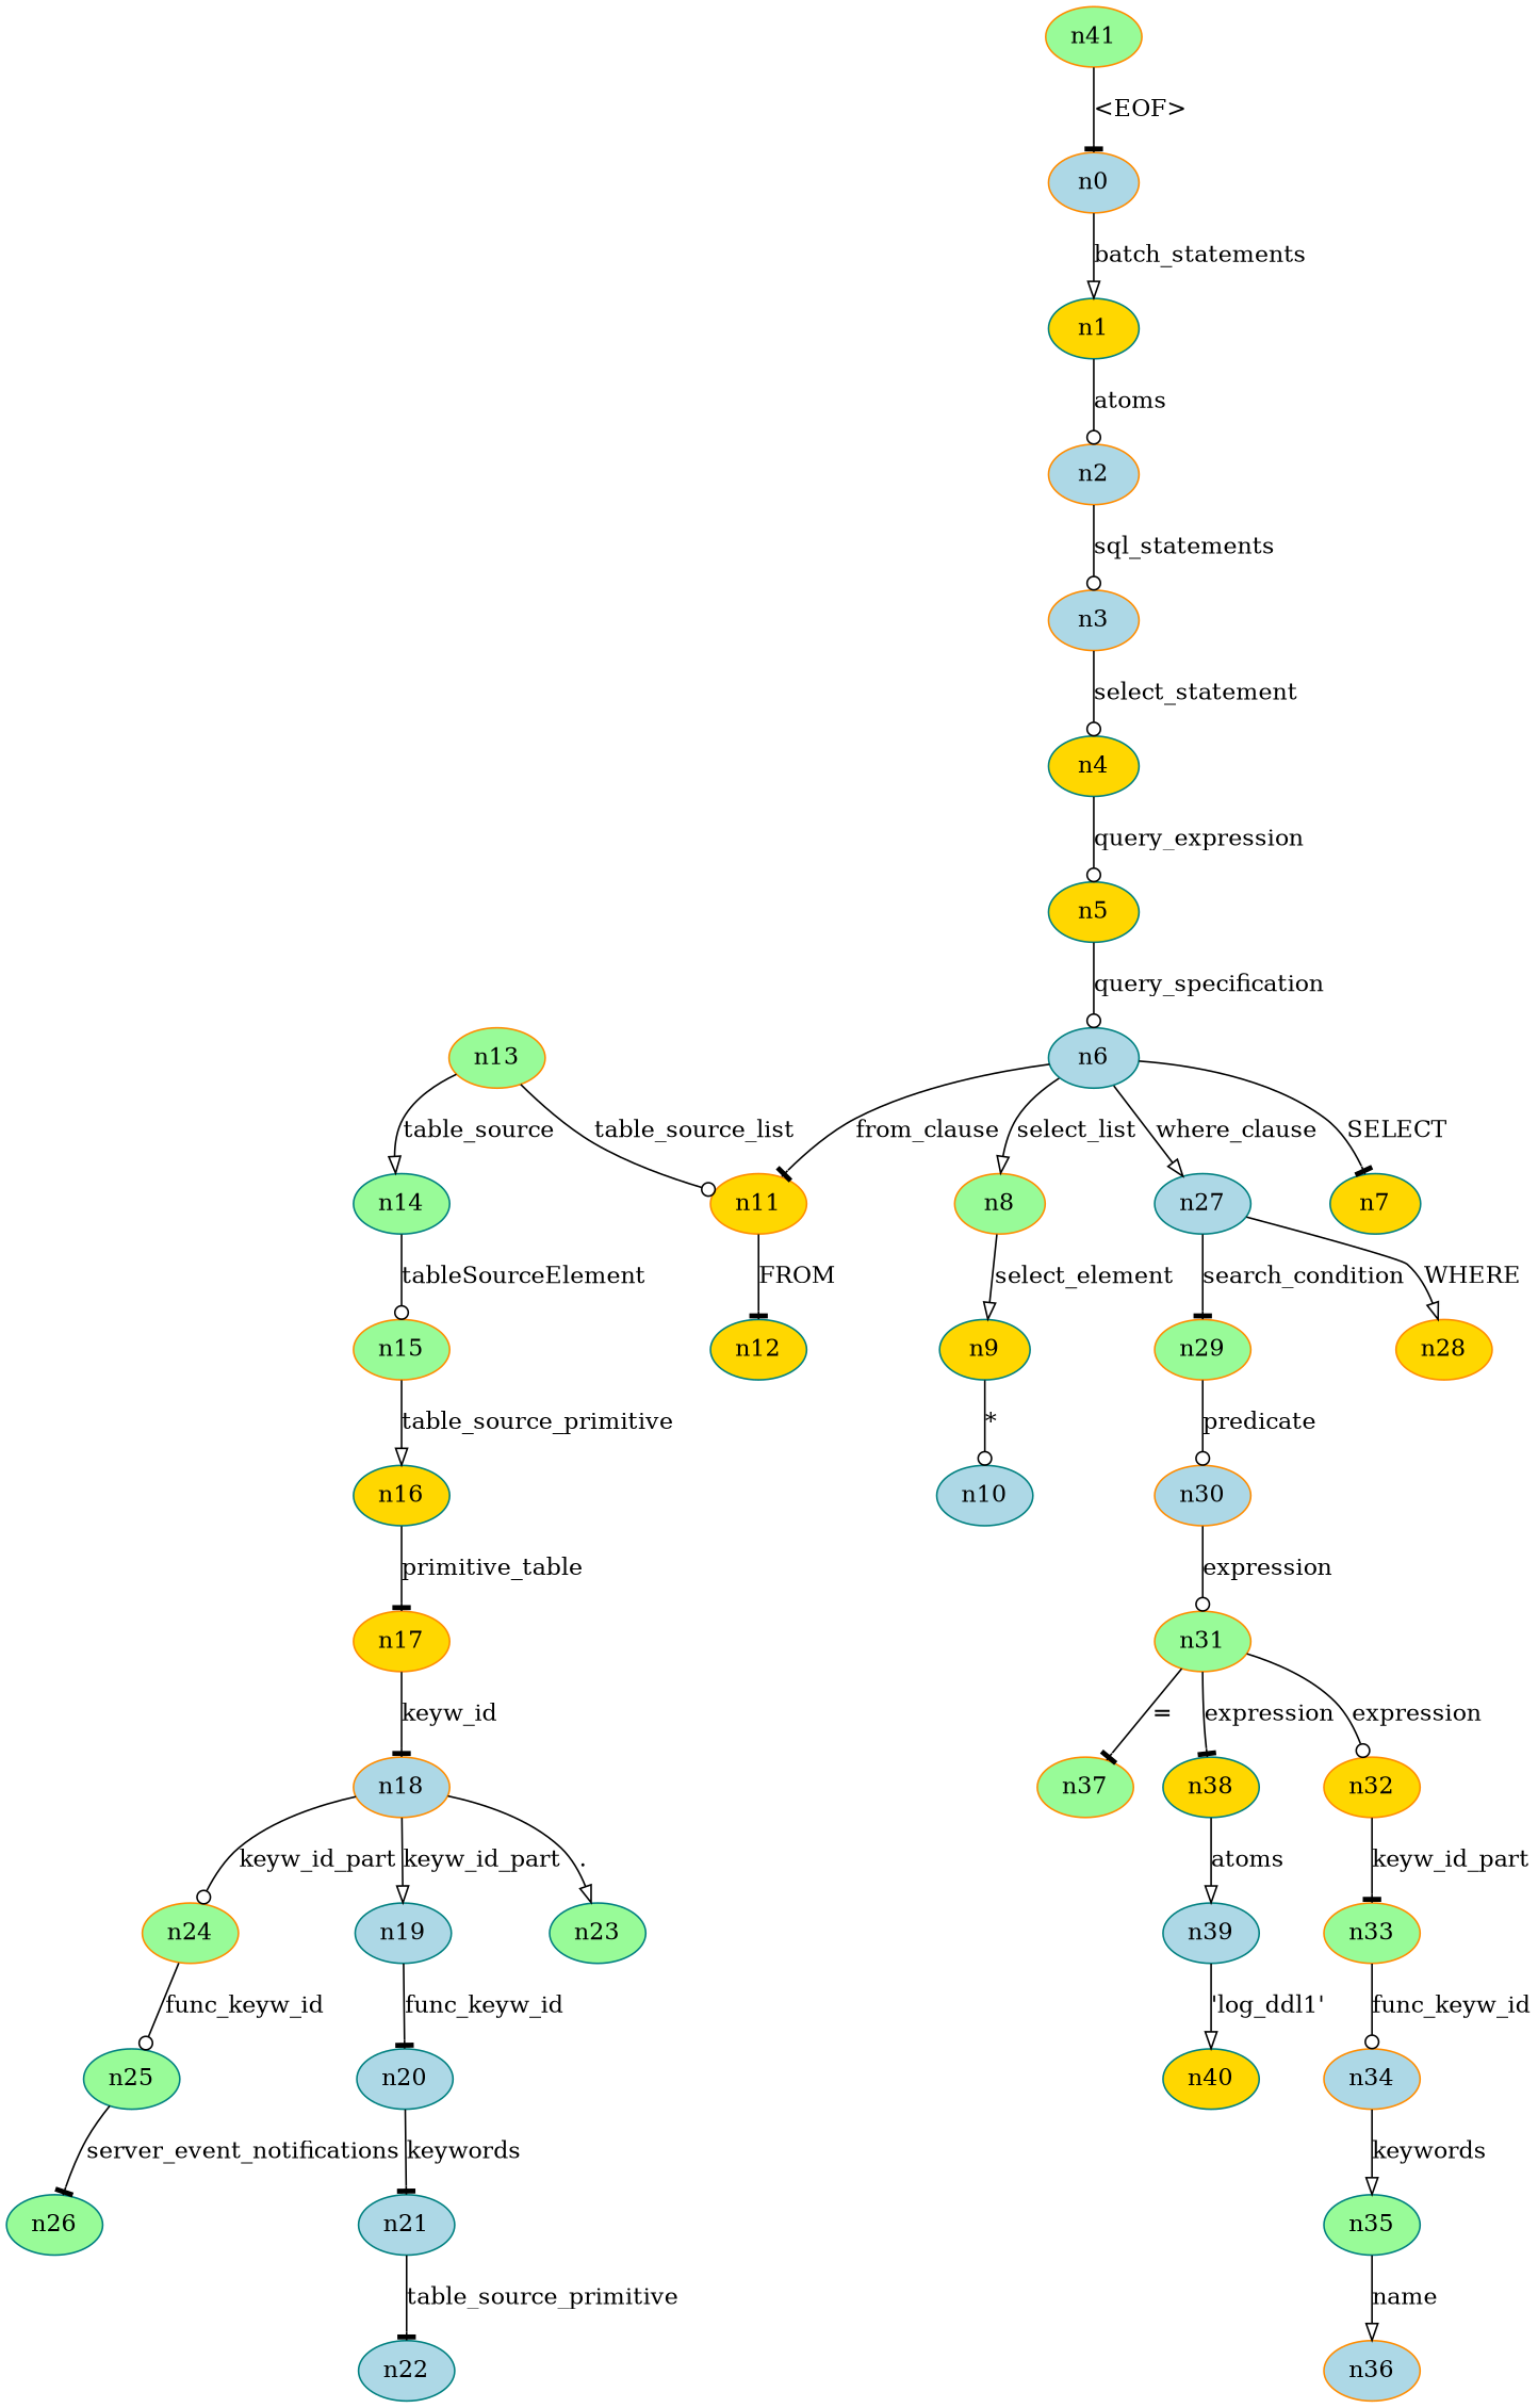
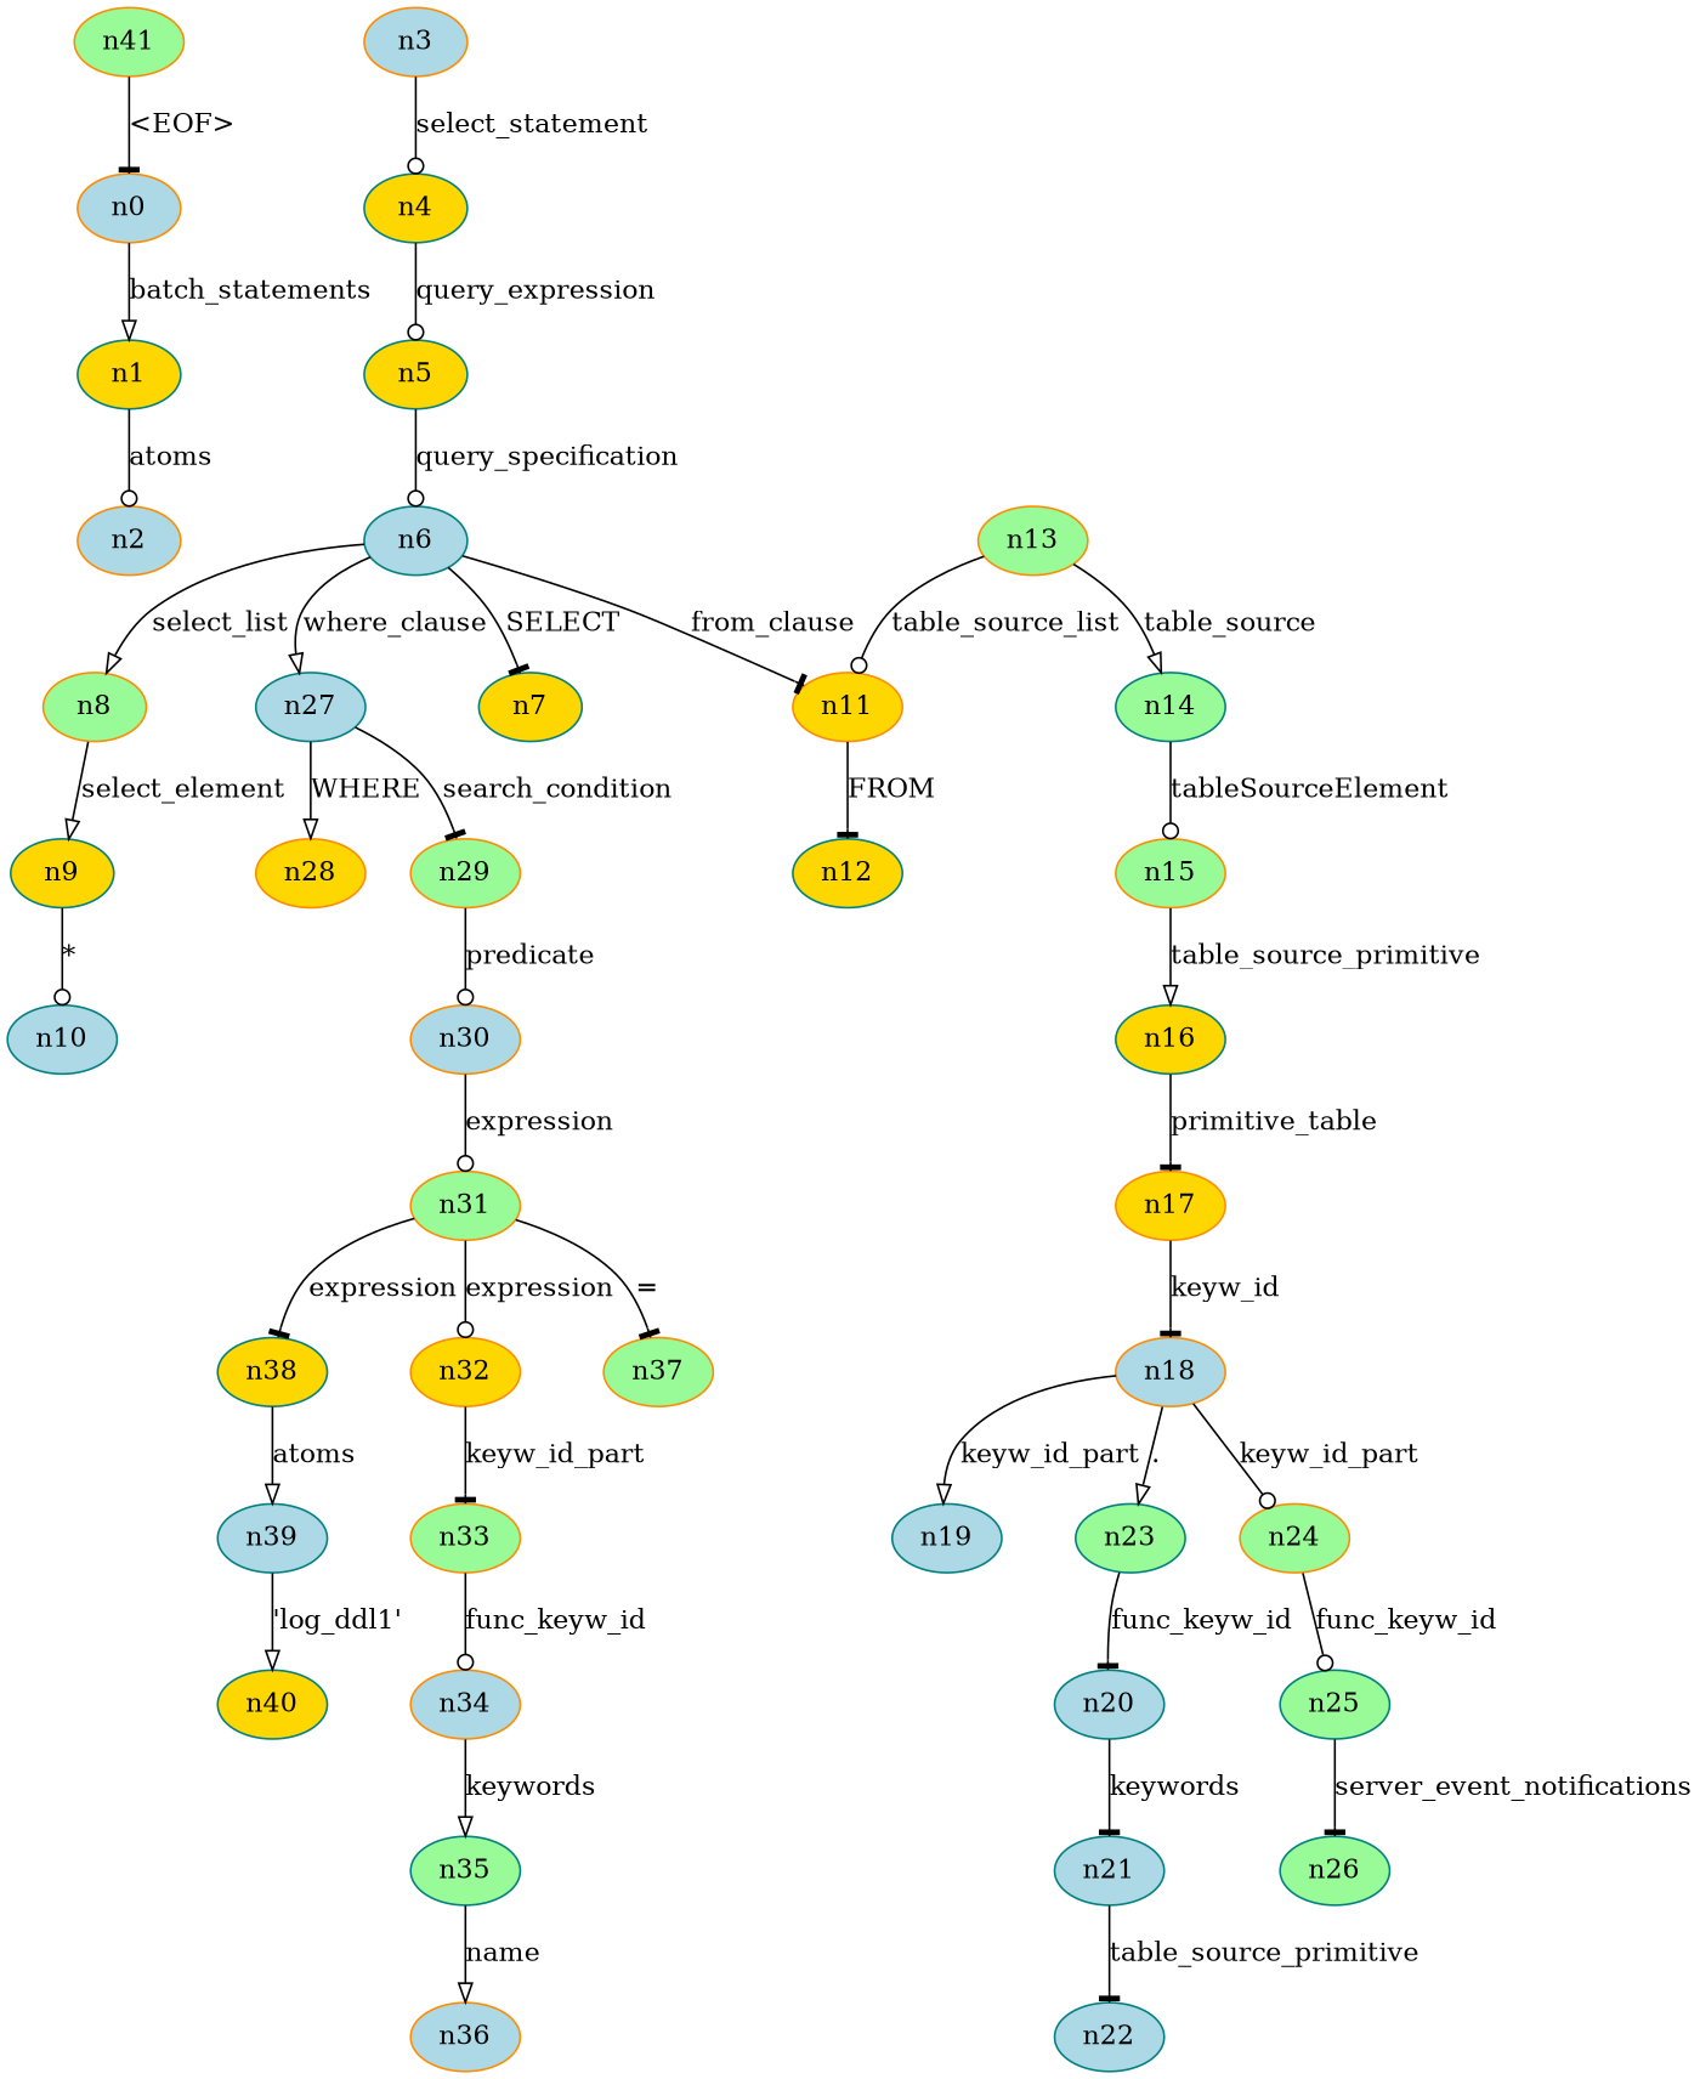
  digraph {
    node [color=teal fillcolor=lightblue style=filled]
    edge [arrowhead=odot]
    n0 [color=darkorange]
    n1 [fillcolor=gold]
    n2 [color=darkorange]
    n41 [color=darkorange fillcolor=palegreen]
    n3 [color=darkorange]
    n4 [fillcolor=gold]
    n5 [fillcolor=gold]
    n6
    n7 [fillcolor=gold]
    n8 [color=darkorange fillcolor=palegreen]
    n11 [color=darkorange fillcolor=gold]
    n27
    n9 [fillcolor=gold]
    n12 [fillcolor=gold]
    n28 [color=darkorange fillcolor=gold]
    n29 [color=darkorange fillcolor=palegreen]
    n10
    n13 [color=darkorange fillcolor=palegreen]
    n14 [fillcolor=palegreen]
    n15 [color=darkorange fillcolor=palegreen]
    n16 [fillcolor=gold]
    n17 [color=darkorange fillcolor=gold]
    n18 [color=darkorange]
    n19
    n23 [fillcolor=palegreen]
    n24 [color=darkorange fillcolor=palegreen]
    n20
    n25 [fillcolor=palegreen]
    n21
    n22
    n26 [fillcolor=palegreen]
    n30 [color=darkorange]
    n31 [color=darkorange fillcolor=palegreen]
    n32 [color=darkorange fillcolor=gold]
    n37 [color=darkorange fillcolor=palegreen]
    n38 [fillcolor=gold]
    n33 [color=darkorange fillcolor=palegreen]
    n39
    n34 [color=darkorange]
    n35 [fillcolor=palegreen]
    n36 [color=darkorange]
    n40 [fillcolor=gold]
    n0 -> n1 [arrowhead=onormal label=batch_statements]
    n1 -> n2 [label=atoms]
-   n2 -> n3 [label=sql_statements]
    n41 -> n0 [arrowhead=tee label="<EOF>"]
    n3 -> n4 [label=select_statement]
    n4 -> n5 [label=query_expression]
    n5 -> n6 [label=query_specification]
    n6 -> n7 [arrowhead=tee label=SELECT]
    n6 -> n8 [arrowhead=onormal label=select_list]
    n6 -> n11 [arrowhead=tee label=from_clause]
    n6 -> n27 [arrowhead=onormal label=where_clause]
    n8 -> n9 [arrowhead=onormal label=select_element]
    n11 -> n12 [arrowhead=tee label=FROM]
    n27 -> n28 [arrowhead=onormal label=WHERE]
    n27 -> n29 [arrowhead=tee label=search_condition]
    n9 -> n10 [label="*"]
    n29 -> n30 [label=predicate]
    n13 -> n11 [label=table_source_list]
    n13 -> n14 [arrowhead=onormal label=table_source]
    n14 -> n15 [label=tableSourceElement]
    n15 -> n16 [arrowhead=onormal label=table_source_primitive]
    n16 -> n17 [arrowhead=tee label=primitive_table]
    n17 -> n18 [arrowhead=tee label=keyw_id]
    n18 -> n19 [arrowhead=onormal label=keyw_id_part]
    n18 -> n23 [arrowhead=onormal label="."]
    n18 -> n24 [label=keyw_id_part]
-   n19 -> n20 [arrowhead=tee label=func_keyw_id]
+   n23 -> n20 [arrowhead=tee label=func_keyw_id]
    n24 -> n25 [label=func_keyw_id]
    n20 -> n21 [arrowhead=tee label=keywords]
    n25 -> n26 [arrowhead=tee label=server_event_notifications]
    n21 -> n22 [arrowhead=tee label=table_source_primitive]
    n30 -> n31 [label=expression]
    n31 -> n32 [label=expression]
    n31 -> n37 [arrowhead=tee label="="]
    n31 -> n38 [arrowhead=tee label=expression]
    n32 -> n33 [arrowhead=tee label=keyw_id_part]
    n38 -> n39 [arrowhead=onormal label=atoms]
    n33 -> n34 [label=func_keyw_id]
    n39 -> n40 [arrowhead=onormal label="'log_ddl1'"]
    n34 -> n35 [arrowhead=onormal label=keywords]
    n35 -> n36 [arrowhead=onormal label=name]
  }
